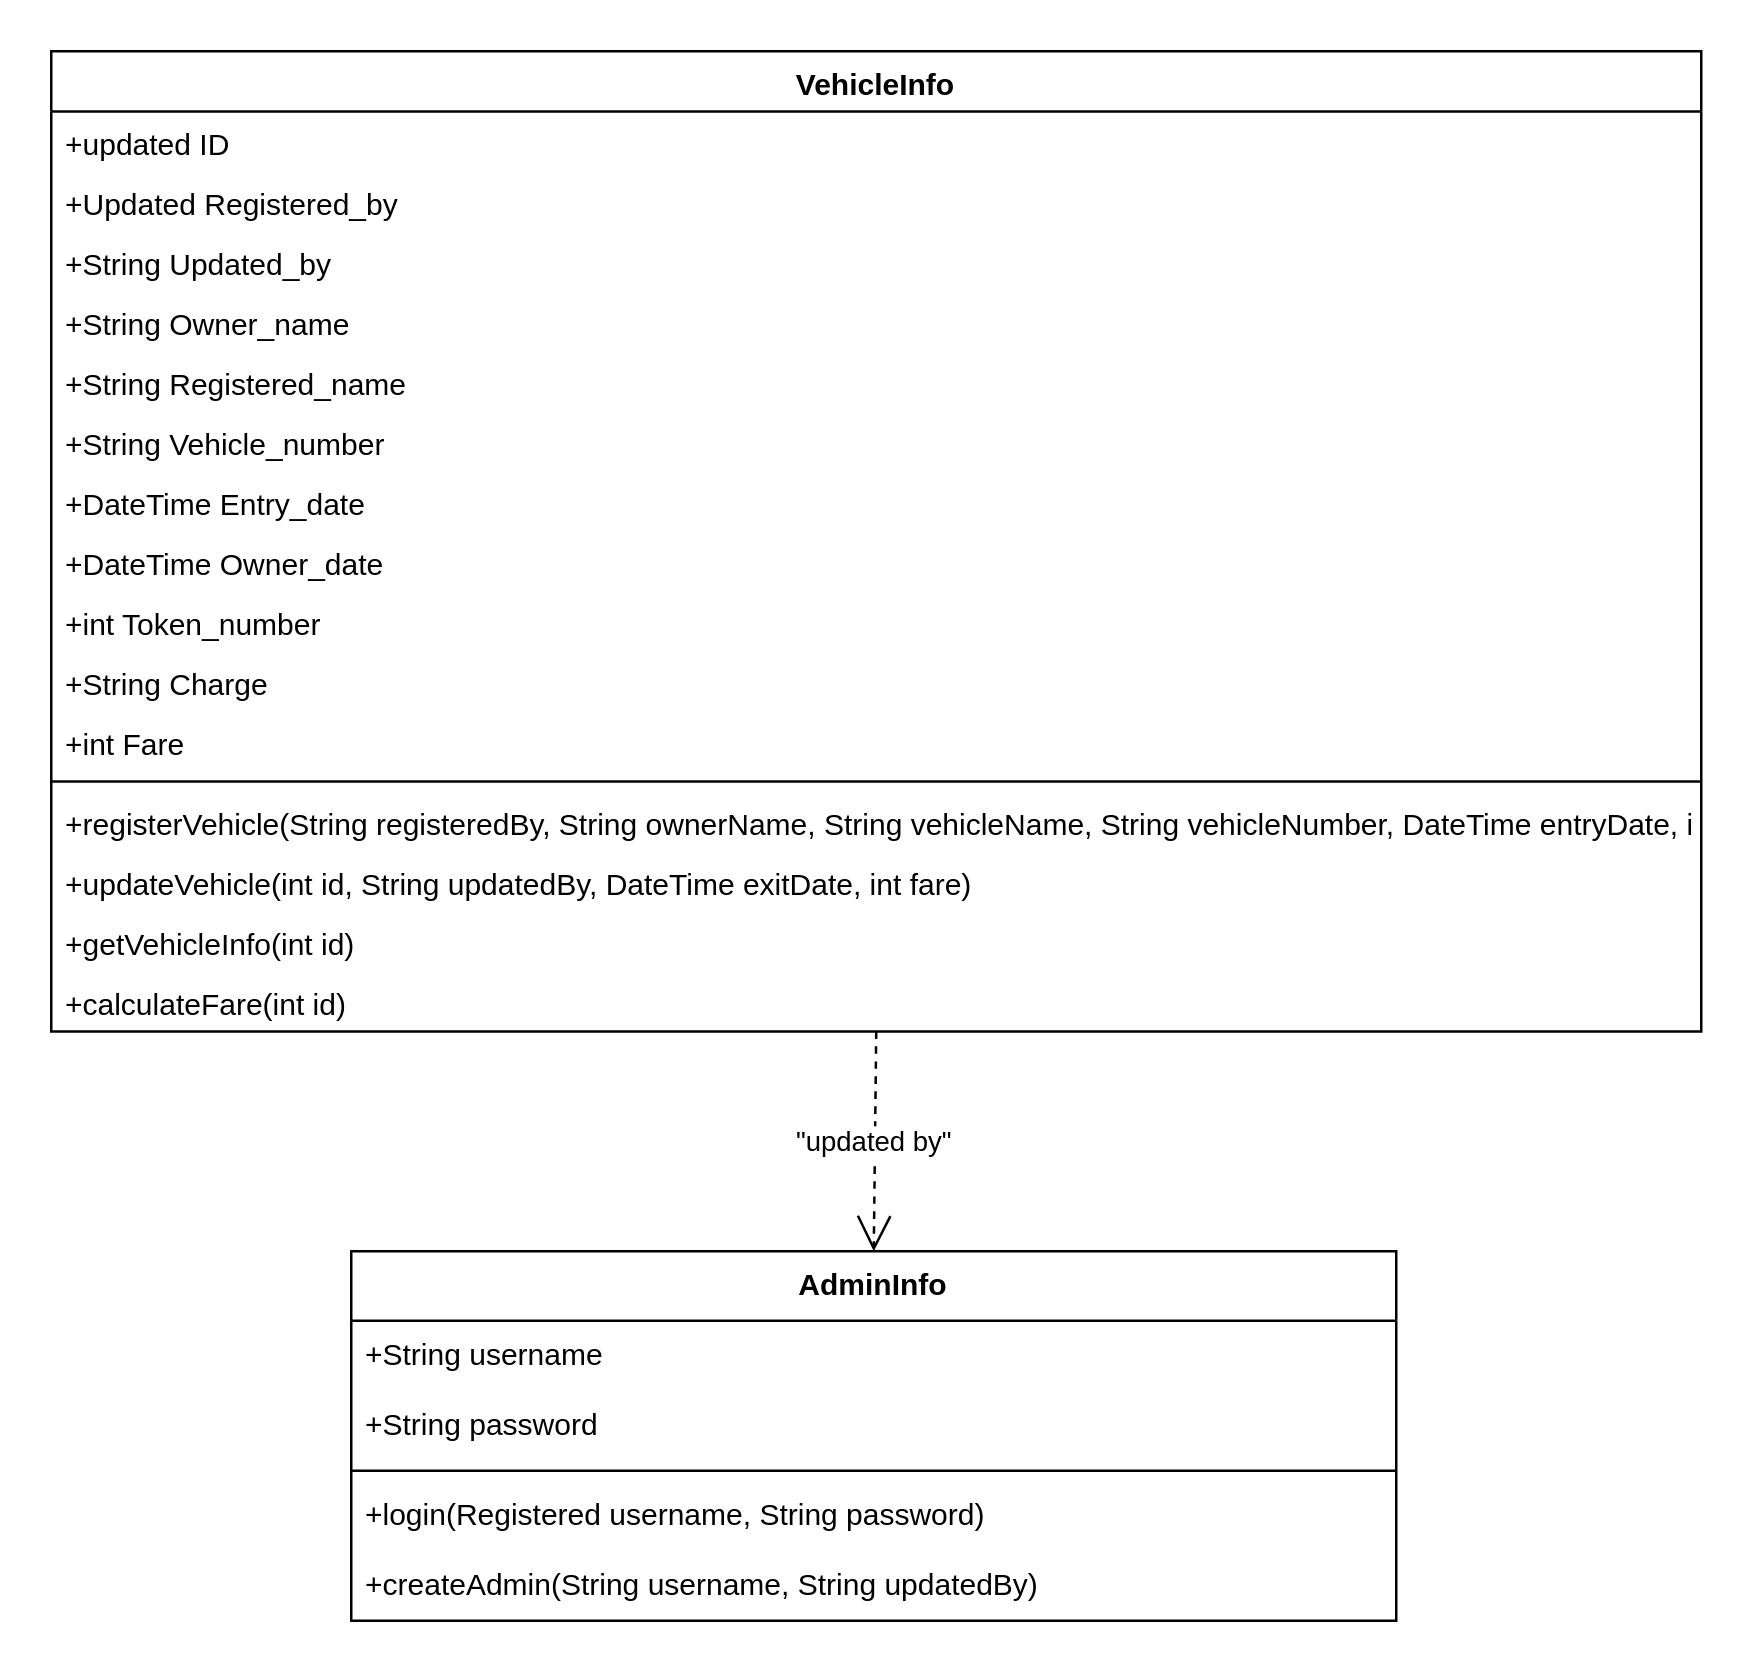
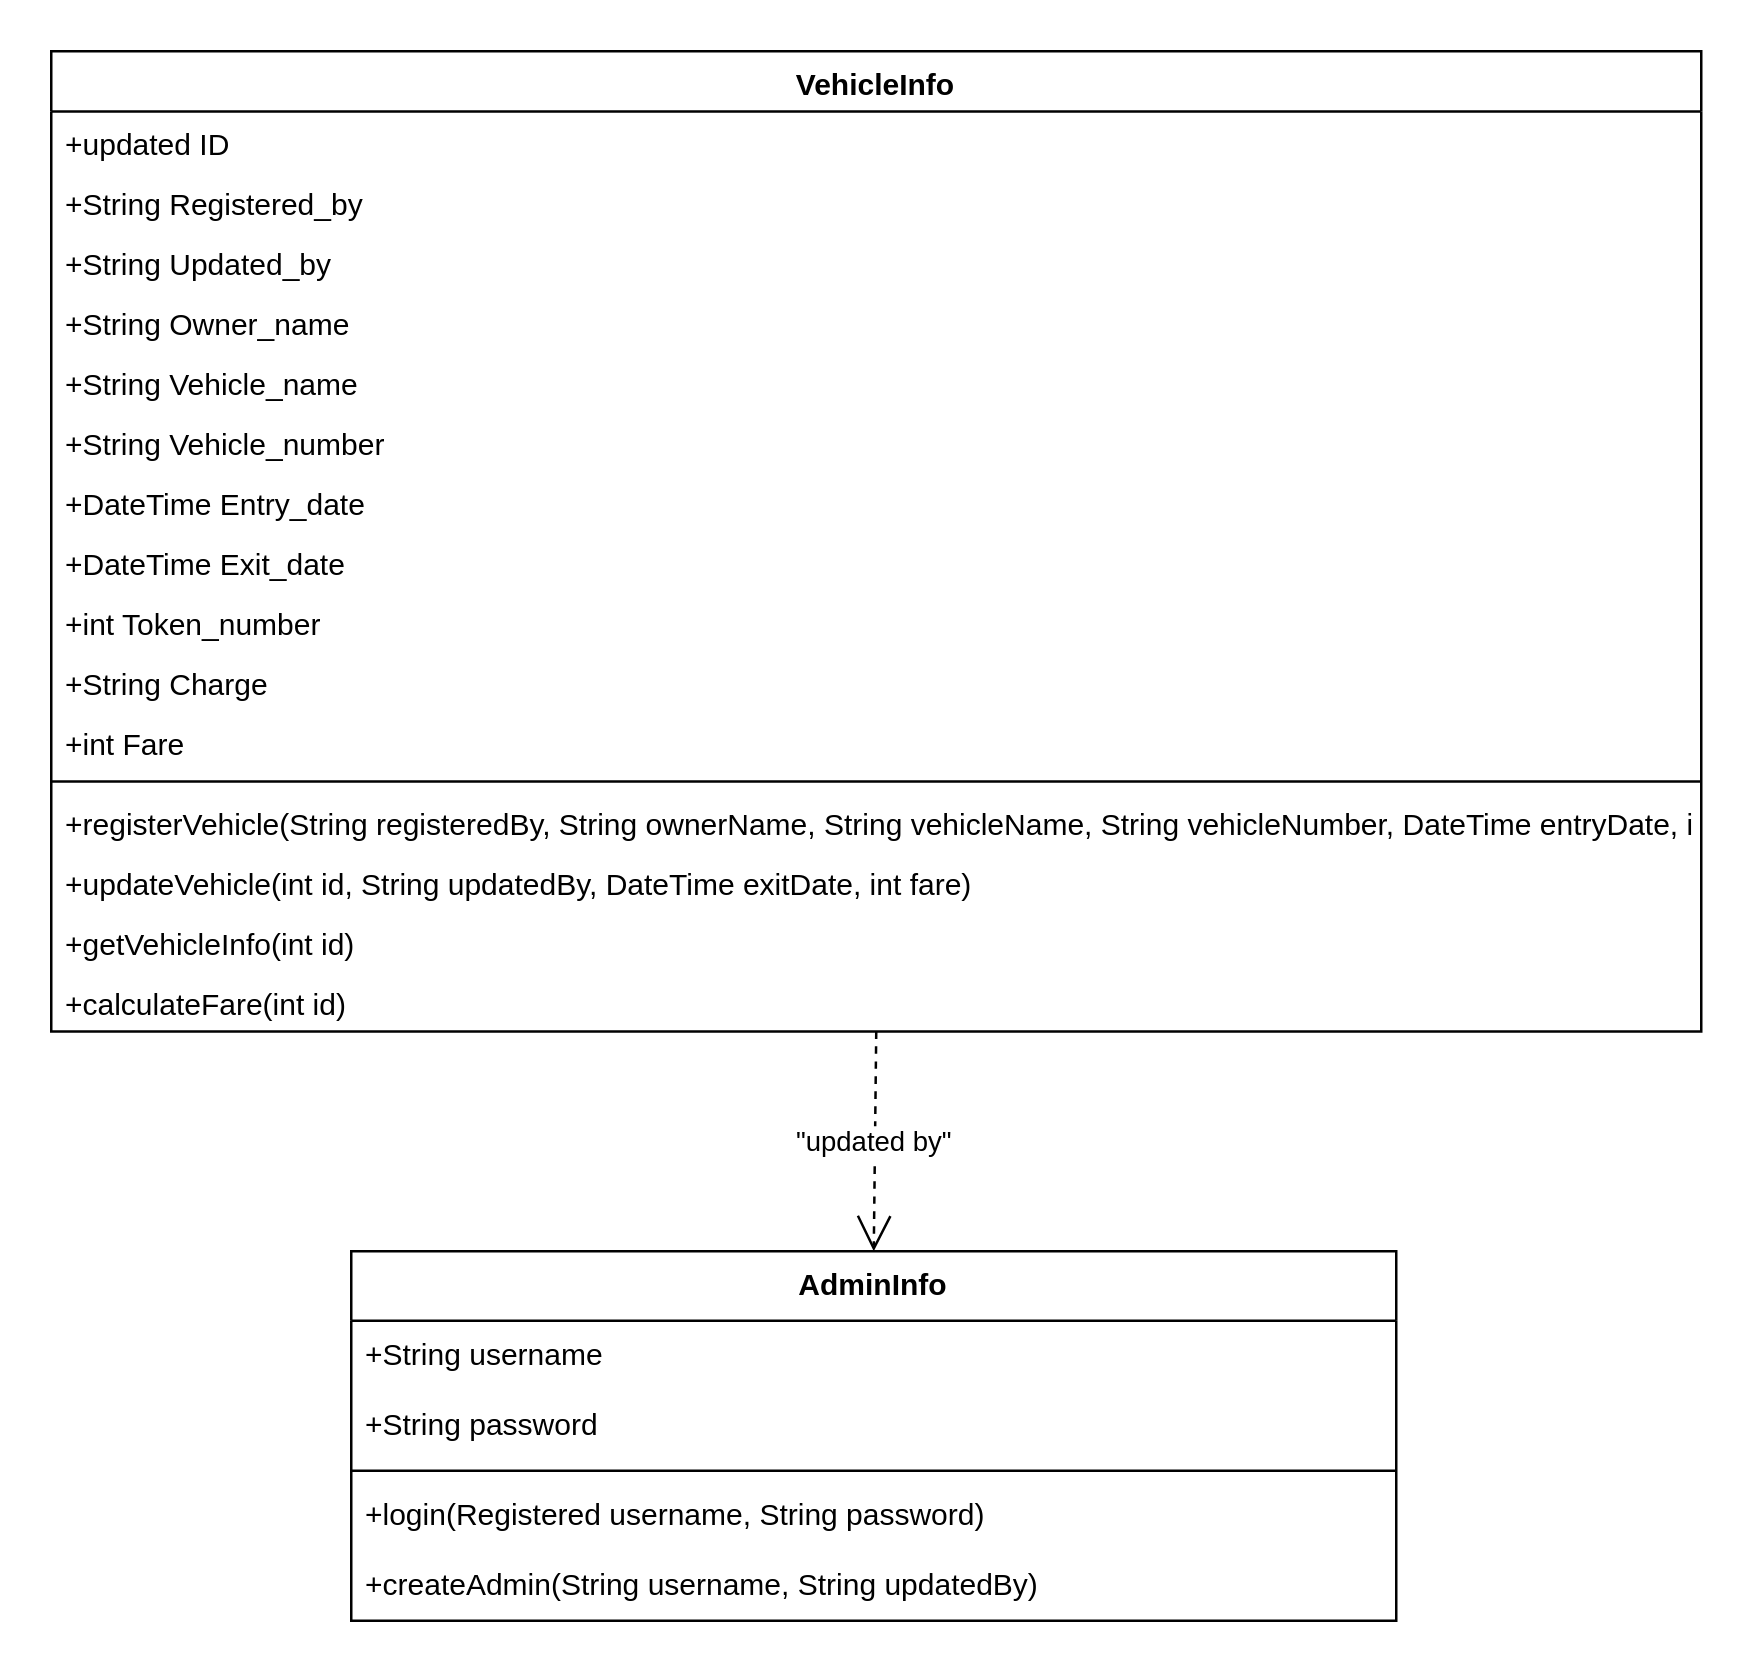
  <mxCell id="0" />
  <mxCell id="1" parent="0" />
  <mxCell id="2" value="VehicleInfo" style="swimlane;fontStyle=1;align=center;verticalAlign=top;childLayout=stackLayout;horizontal=1;startSize=24.087;horizontalStack=0;resizeParent=1;resizeParentMax=0;resizeLast=0;collapsible=0;marginBottom=0;" vertex="1" parent="1"><mxGeometry x="20" y="20" width="660" height="392.087" as="geometry" /></mxCell>
  <mxCell id="3" value="+updated ID" style="text;strokeColor=none;fillColor=none;align=left;verticalAlign=top;spacingLeft=4;spacingRight=4;overflow=hidden;rotatable=0;points=[[0,0.5],[1,0.5]];portConstraint=eastwest;" vertex="1" parent="2"><mxGeometry y="24.087" width="660" height="24" as="geometry" /></mxCell>
- <mxCell id="4" value="+Updated Registered_by" style="text;strokeColor=none;fillColor=none;align=left;verticalAlign=top;spacingLeft=4;spacingRight=4;overflow=hidden;rotatable=0;points=[[0,0.5],[1,0.5]];portConstraint=eastwest;" vertex="1" parent="2"><mxGeometry y="48.087" width="660" height="24" as="geometry" /></mxCell>
+ <mxCell id="4" value="+String Registered_by" style="text;strokeColor=none;fillColor=none;align=left;verticalAlign=top;spacingLeft=4;spacingRight=4;overflow=hidden;rotatable=0;points=[[0,0.5],[1,0.5]];portConstraint=eastwest;" vertex="1" parent="2"><mxGeometry y="48.087" width="660" height="24" as="geometry" /></mxCell>
  <mxCell id="5" value="+String Updated_by" style="text;strokeColor=none;fillColor=none;align=left;verticalAlign=top;spacingLeft=4;spacingRight=4;overflow=hidden;rotatable=0;points=[[0,0.5],[1,0.5]];portConstraint=eastwest;" vertex="1" parent="2"><mxGeometry y="72.087" width="660" height="24" as="geometry" /></mxCell>
  <mxCell id="6" value="+String Owner_name" style="text;strokeColor=none;fillColor=none;align=left;verticalAlign=top;spacingLeft=4;spacingRight=4;overflow=hidden;rotatable=0;points=[[0,0.5],[1,0.5]];portConstraint=eastwest;" vertex="1" parent="2"><mxGeometry y="96.087" width="660" height="24" as="geometry" /></mxCell>
- <mxCell id="7" value="+String Registered_name" style="text;strokeColor=none;fillColor=none;align=left;verticalAlign=top;spacingLeft=4;spacingRight=4;overflow=hidden;rotatable=0;points=[[0,0.5],[1,0.5]];portConstraint=eastwest;" vertex="1" parent="2"><mxGeometry y="120.087" width="660" height="24" as="geometry" /></mxCell>
+ <mxCell id="7" value="+String Vehicle_name" style="text;strokeColor=none;fillColor=none;align=left;verticalAlign=top;spacingLeft=4;spacingRight=4;overflow=hidden;rotatable=0;points=[[0,0.5],[1,0.5]];portConstraint=eastwest;" vertex="1" parent="2"><mxGeometry y="120.087" width="660" height="24" as="geometry" /></mxCell>
  <mxCell id="8" value="+String Vehicle_number" style="text;strokeColor=none;fillColor=none;align=left;verticalAlign=top;spacingLeft=4;spacingRight=4;overflow=hidden;rotatable=0;points=[[0,0.5],[1,0.5]];portConstraint=eastwest;" vertex="1" parent="2"><mxGeometry y="144.087" width="660" height="24" as="geometry" /></mxCell>
  <mxCell id="9" value="+DateTime Entry_date" style="text;strokeColor=none;fillColor=none;align=left;verticalAlign=top;spacingLeft=4;spacingRight=4;overflow=hidden;rotatable=0;points=[[0,0.5],[1,0.5]];portConstraint=eastwest;" vertex="1" parent="2"><mxGeometry y="168.087" width="660" height="24" as="geometry" /></mxCell>
- <mxCell id="10" value="+DateTime Owner_date" style="text;strokeColor=none;fillColor=none;align=left;verticalAlign=top;spacingLeft=4;spacingRight=4;overflow=hidden;rotatable=0;points=[[0,0.5],[1,0.5]];portConstraint=eastwest;" vertex="1" parent="2"><mxGeometry y="192.087" width="660" height="24" as="geometry" /></mxCell>
+ <mxCell id="10" value="+DateTime Exit_date" style="text;strokeColor=none;fillColor=none;align=left;verticalAlign=top;spacingLeft=4;spacingRight=4;overflow=hidden;rotatable=0;points=[[0,0.5],[1,0.5]];portConstraint=eastwest;" vertex="1" parent="2"><mxGeometry y="192.087" width="660" height="24" as="geometry" /></mxCell>
  <mxCell id="11" value="+int Token_number" style="text;strokeColor=none;fillColor=none;align=left;verticalAlign=top;spacingLeft=4;spacingRight=4;overflow=hidden;rotatable=0;points=[[0,0.5],[1,0.5]];portConstraint=eastwest;" vertex="1" parent="2"><mxGeometry y="216.087" width="660" height="24" as="geometry" /></mxCell>
  <mxCell id="12" value="+String Charge" style="text;strokeColor=none;fillColor=none;align=left;verticalAlign=top;spacingLeft=4;spacingRight=4;overflow=hidden;rotatable=0;points=[[0,0.5],[1,0.5]];portConstraint=eastwest;" vertex="1" parent="2"><mxGeometry y="240.087" width="660" height="24" as="geometry" /></mxCell>
  <mxCell id="13" value="+int Fare" style="text;strokeColor=none;fillColor=none;align=left;verticalAlign=top;spacingLeft=4;spacingRight=4;overflow=hidden;rotatable=0;points=[[0,0.5],[1,0.5]];portConstraint=eastwest;" vertex="1" parent="2"><mxGeometry y="264.087" width="660" height="24" as="geometry" /></mxCell>
  <mxCell id="14" style="line;strokeWidth=1;fillColor=none;align=left;verticalAlign=middle;spacingTop=-1;spacingLeft=3;spacingRight=3;rotatable=0;labelPosition=right;points=[];portConstraint=eastwest;strokeColor=inherit;" vertex="1" parent="2"><mxGeometry y="288.087" width="660" height="8" as="geometry" /></mxCell>
  <mxCell id="15" value="+registerVehicle(String registeredBy, String ownerName, String vehicleName, String vehicleNumber, DateTime entryDate, int tokenNumber, String charge, int fare)" style="text;strokeColor=none;fillColor=none;align=left;verticalAlign=top;spacingLeft=4;spacingRight=4;overflow=hidden;rotatable=0;points=[[0,0.5],[1,0.5]];portConstraint=eastwest;" vertex="1" parent="2"><mxGeometry y="296.087" width="660" height="24" as="geometry" /></mxCell>
  <mxCell id="16" value="+updateVehicle(int id, String updatedBy, DateTime exitDate, int fare)" style="text;strokeColor=none;fillColor=none;align=left;verticalAlign=top;spacingLeft=4;spacingRight=4;overflow=hidden;rotatable=0;points=[[0,0.5],[1,0.5]];portConstraint=eastwest;" vertex="1" parent="2"><mxGeometry y="320.087" width="660" height="24" as="geometry" /></mxCell>
  <mxCell id="17" value="+getVehicleInfo(int id)" style="text;strokeColor=none;fillColor=none;align=left;verticalAlign=top;spacingLeft=4;spacingRight=4;overflow=hidden;rotatable=0;points=[[0,0.5],[1,0.5]];portConstraint=eastwest;" vertex="1" parent="2"><mxGeometry y="344.087" width="660" height="24" as="geometry" /></mxCell>
  <mxCell id="18" value="+calculateFare(int id)" style="text;strokeColor=none;fillColor=none;align=left;verticalAlign=top;spacingLeft=4;spacingRight=4;overflow=hidden;rotatable=0;points=[[0,0.5],[1,0.5]];portConstraint=eastwest;" vertex="1" parent="2"><mxGeometry y="368.087" width="660" height="24" as="geometry" /></mxCell>
  <mxCell id="19" value="AdminInfo" style="swimlane;fontStyle=1;align=center;verticalAlign=top;childLayout=stackLayout;horizontal=1;startSize=27.8;horizontalStack=0;resizeParent=1;resizeParentMax=0;resizeLast=0;collapsible=0;marginBottom=0;" vertex="1" parent="1"><mxGeometry x="140" y="500" width="418" height="147.8" as="geometry" /></mxCell>
  <mxCell id="20" value="+String username" style="text;strokeColor=none;fillColor=none;align=left;verticalAlign=top;spacingLeft=4;spacingRight=4;overflow=hidden;rotatable=0;points=[[0,0.5],[1,0.5]];portConstraint=eastwest;" vertex="1" parent="19"><mxGeometry y="27.8" width="418" height="28" as="geometry" /></mxCell>
  <mxCell id="21" value="+String password" style="text;strokeColor=none;fillColor=none;align=left;verticalAlign=top;spacingLeft=4;spacingRight=4;overflow=hidden;rotatable=0;points=[[0,0.5],[1,0.5]];portConstraint=eastwest;" vertex="1" parent="19"><mxGeometry y="55.8" width="418" height="28" as="geometry" /></mxCell>
  <mxCell id="22" style="line;strokeWidth=1;fillColor=none;align=left;verticalAlign=middle;spacingTop=-1;spacingLeft=3;spacingRight=3;rotatable=0;labelPosition=right;points=[];portConstraint=eastwest;strokeColor=inherit;" vertex="1" parent="19"><mxGeometry y="83.8" width="418" height="8" as="geometry" /></mxCell>
  <mxCell id="23" value="+login(Registered username, String password)" style="text;strokeColor=none;fillColor=none;align=left;verticalAlign=top;spacingLeft=4;spacingRight=4;overflow=hidden;rotatable=0;points=[[0,0.5],[1,0.5]];portConstraint=eastwest;" vertex="1" parent="19"><mxGeometry y="91.8" width="418" height="28" as="geometry" /></mxCell>
  <mxCell id="24" value="+createAdmin(String username, String updatedBy)" style="text;strokeColor=none;fillColor=none;align=left;verticalAlign=top;spacingLeft=4;spacingRight=4;overflow=hidden;rotatable=0;points=[[0,0.5],[1,0.5]];portConstraint=eastwest;" vertex="1" parent="19"><mxGeometry y="119.8" width="418" height="28" as="geometry" /></mxCell>
  <mxCell id="25" value="&quot;updated by&quot;" style="curved=1;startArrow=none;endArrow=open;endSize=12;exitX=0.5;exitY=1.001;entryX=0.5;entryY=-0.001;rounded=0;dashed=1;" edge="1" parent="1" source="2" target="19"><mxGeometry relative="1" as="geometry"><Array as="points" /></mxGeometry></mxCell>
